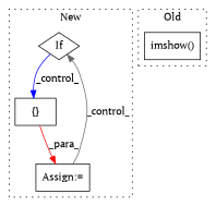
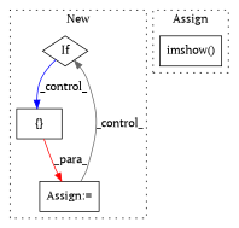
  digraph {
    fontname="PT Serif"
    node [fontname="PT Serif" l=3 shape=box]
    edge [fontname="PT Serif"]
    n1 [a=96 label=If s=8742 shape=diamond]
    n2 [a=68 label="Assign:=" s=8780]
    n3 [a=59 l="1,0" label="{}" s="8783,8788"]
    n4 [a=75 l="14,1" label="imshow()" s="9459,9482"]
    subgraph cluster_1 {
      label=New
      style=dotted
      n1
      n2
      n3
    }
    subgraph cluster_2 {
-     label=Old
+     label=Assign
      style=dotted
      n4
    }
    n1 -> n3 [color=blue label=_control_]
    n2 -> n1 [color=gray40 label=_control_]
    n3 -> n2 [color=red label=_para_]
  }
